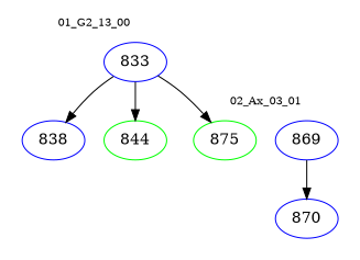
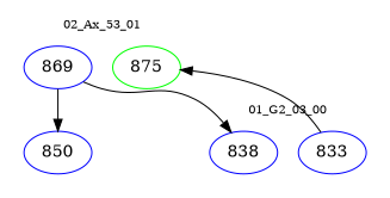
  digraph {
    node [color=blue]
    edge [color=black]
    n1 [label=869]
-   n2 [label=870]
+   n2 [label=850]
    n3 [color=green label=875]
    n4 [label=833]
    n5 [label=838]
-   n6 [color=green label=844]
    subgraph cluster_1 {
      color=white
      fontsize=10
-     label="02_Ax_03_01"
+     label="02_Ax_53_01"
      n1
      n2
      n3
    }
    subgraph cluster_2 {
      color=white
      fontsize=10
-     label="01_G2_13_00"
+     label="01_G2_03_00"
      n4
      n5
-     n6
    }
    n1 -> n2
    n4 -> n3
-   n4 -> n5
-   n4 -> n6
+   n1 -> n5
  }
